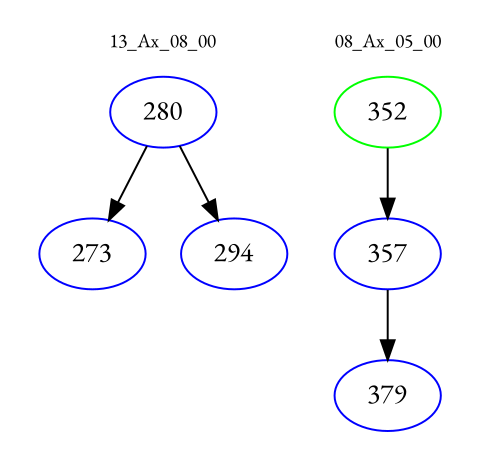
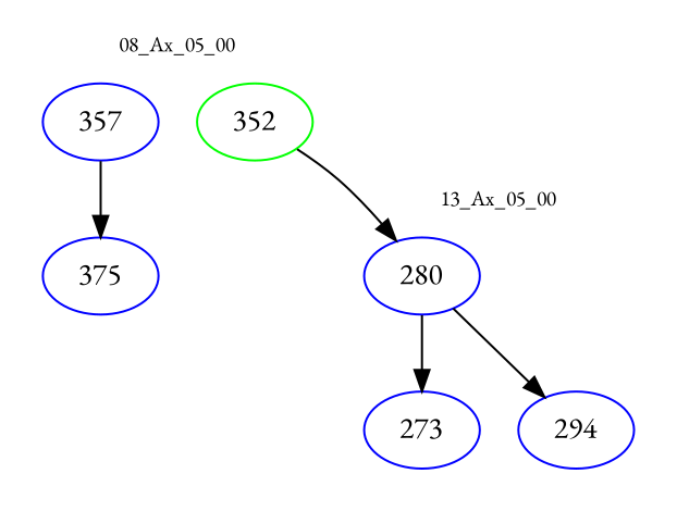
  digraph {
    fontname="EB Garamond"
    node [color=blue fontname="EB Garamond"]
    edge [color=black fontname="EB Garamond"]
    n1 [label=273]
    n2 [label=280]
    n3 [label=294]
    n4 [color=green label=352]
    n5 [label=357]
-   n6 [label=379]
+   n6 [label=375]
    subgraph cluster_1 {
      color=white
      fontsize=10
-     label="13_Ax_08_00"
+     label="13_Ax_05_00"
      n1
      n2
      n3
    }
    subgraph cluster_2 {
      color=white
      fontsize=10
      label="08_Ax_05_00"
      n4
      n5
      n6
    }
    n2 -> n1
    n2 -> n3
-   n4 -> n5
+   n4 -> n2
    n5 -> n6
  }
